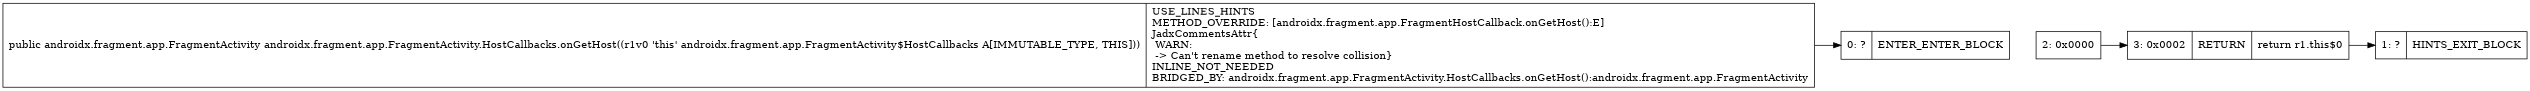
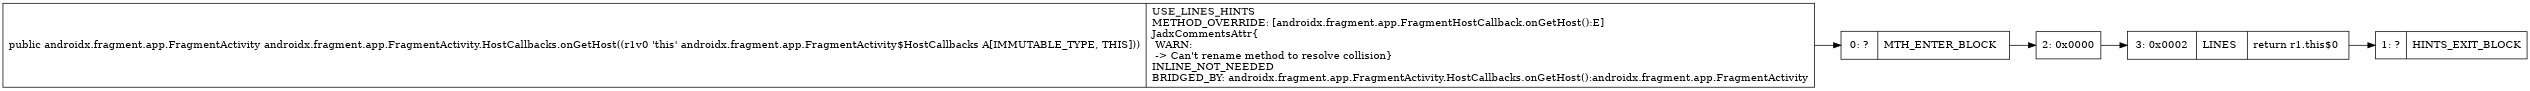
  digraph {
    rankdir=LR
    node [shape=record]
-   n1 [label="{0\:\ ?|ENTER_ENTER_BLOCK\l}"]
+   n1 [label="{0\:\ ?|MTH_ENTER_BLOCK\l}"]
    n2 [label="{2\:\ 0x0000}"]
-   n3 [label="{3\:\ 0x0002|RETURN\l|return r1.this$0\l}"]
+   n3 [label="{3\:\ 0x0002|LINES\l|return r1.this$0\l}"]
    n4 [label="{1\:\ ?|HINTS_EXIT_BLOCK\l}"]
    n5 [label="{public androidx.fragment.app.FragmentActivity androidx.fragment.app.FragmentActivity.HostCallbacks.onGetHost((r1v0 'this' androidx.fragment.app.FragmentActivity$HostCallbacks A[IMMUTABLE_TYPE, THIS]))  | USE_LINES_HINTS\lMETHOD_OVERRIDE: [androidx.fragment.app.FragmentHostCallback.onGetHost():E]\lJadxCommentsAttr\{\l WARN: \l \-\> Can't rename method to resolve collision\}\lINLINE_NOT_NEEDED\lBRIDGED_BY: androidx.fragment.app.FragmentActivity.HostCallbacks.onGetHost():androidx.fragment.app.FragmentActivity\l}"]
+   n1 -> n2
    n2 -> n3
    n3 -> n4
    n5 -> n1
  }
